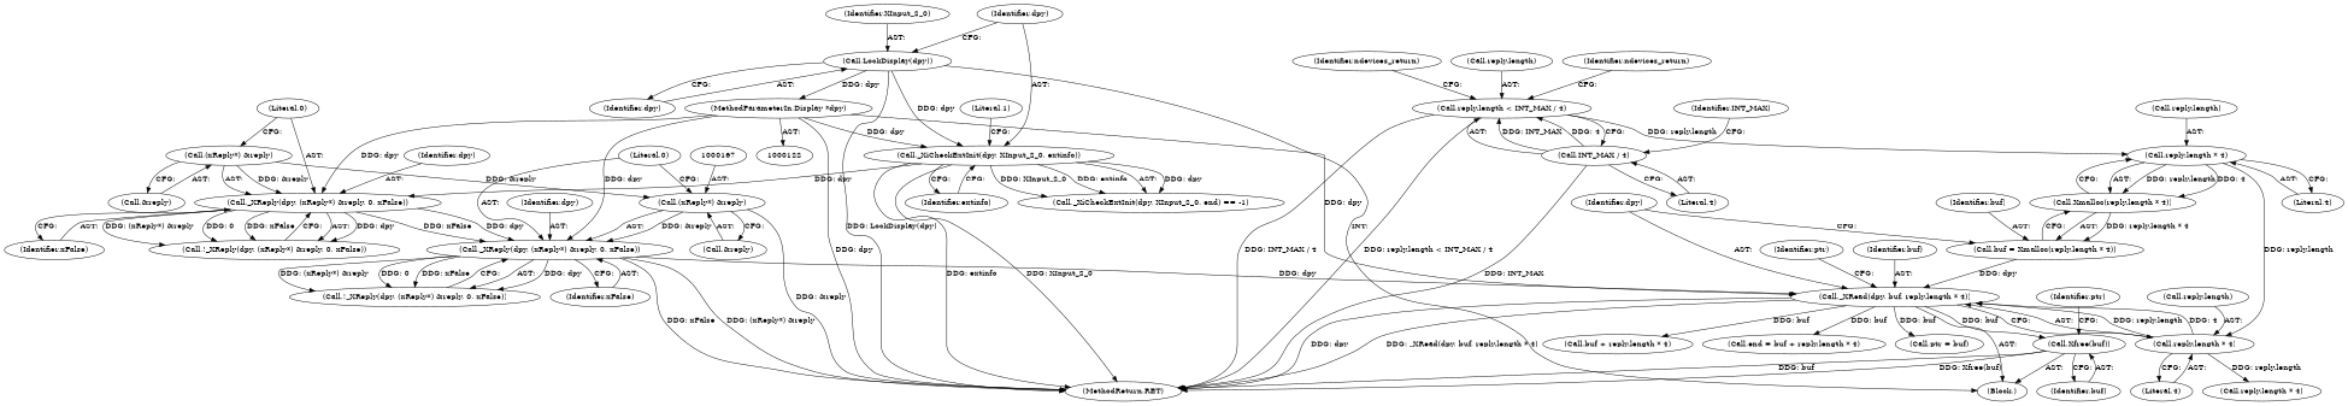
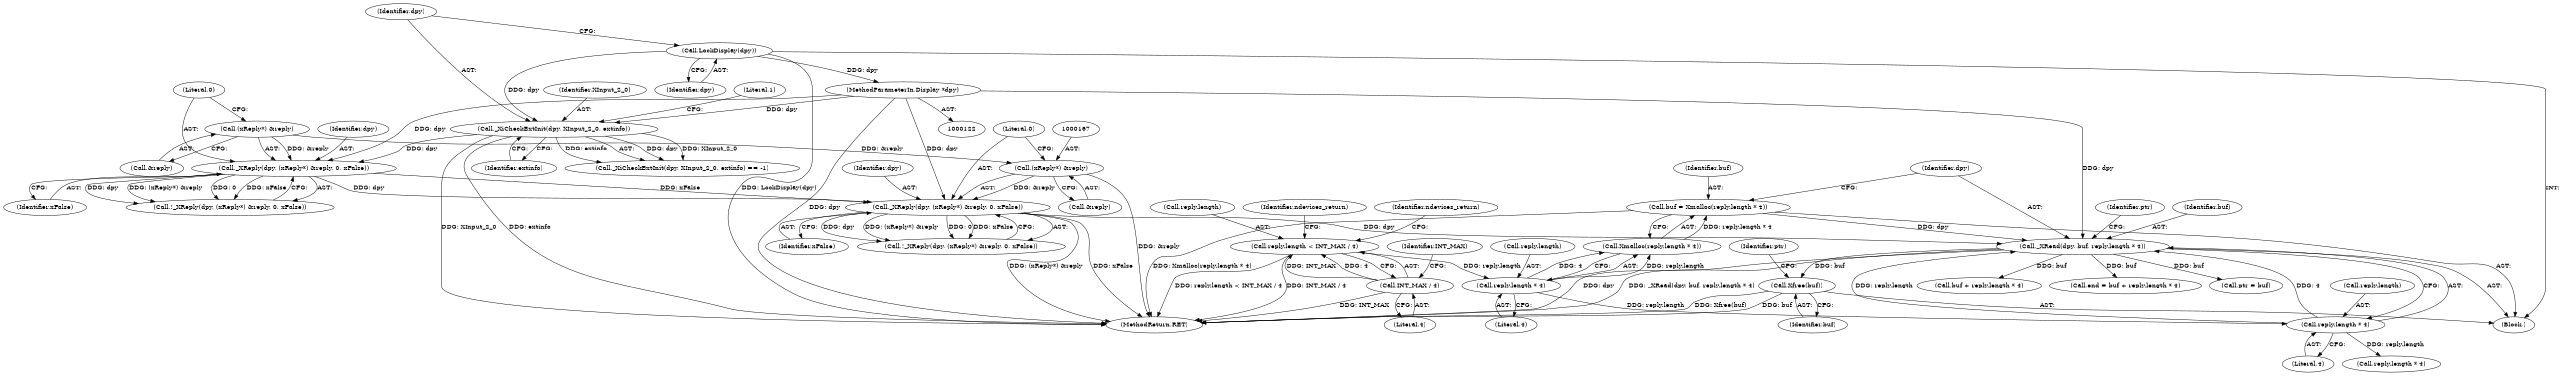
  digraph {
    n1 [label="(Call,Xfree(buf))"]
    n2 [label="(MethodReturn,RET)"]
    n3 [label="(Block,)"]
    n4 [label="(Identifier,buf)"]
    n5 [label="(Call,_XRead(dpy, buf, reply.length * 4))"]
    n6 [label="(Call,reply.length * 4)"]
    n7 [label="(Call,buf + reply.length * 4)"]
    n8 [label="(Call,end = buf + reply.length * 4)"]
    n9 [label="(Call,ptr = buf)"]
    n10 [label="(Literal,4)"]
    n11 [label="(Call,reply.length * 4)"]
    n12 [label="(Call,_XReply(dpy, (xReply*) &reply, 0, xFalse))"]
    n13 [label="(Identifier,xFalse)"]
    n14 [label="(Call,!_XReply(dpy, (xReply*) &reply, 0, xFalse))"]
    n15 [label="(Call,_XReply(dpy, (xReply*) &reply, 0, xFalse))"]
    n16 [label="(Call,!_XReply(dpy, (xReply*) &reply, 0, xFalse))"]
    n17 [label="(Identifier,xFalse)"]
    n18 [label="(Call,_XiCheckExtInit(dpy, XInput_2_0, extinfo))"]
    n19 [label="(Identifier,extinfo)"]
-   n20 [label="(Call,_XiCheckExtInit(dpy, XInput_2_0, end) == -1)"]
+   n20 [label="(Call,_XiCheckExtInit(dpy, XInput_2_0, extinfo) == -1)"]
    n21 [label="(Call,LockDisplay(dpy))"]
    n22 [label="(Identifier,dpy)"]
    n23 [label="(MethodParameterIn,Display *dpy)"]
    n24 [label=1000122]
    n25 [label="(Call,(xReply*) &reply)"]
    n26 [label="(Call,(xReply*) &reply)"]
    n27 [label="(Call,&reply)"]
    n28 [label="(Call,&reply)"]
    n29 [label="(Call,buf = Xmalloc(reply.length * 4))"]
    n30 [label="(Call,Xmalloc(reply.length * 4))"]
    n31 [label="(Call,reply.length * 4)"]
    n32 [label="(Literal,4)"]
    n33 [label="(Call,reply.length < INT_MAX / 4)"]
    n34 [label="(Call,INT_MAX / 4)"]
    n35 [label="(Literal,4)"]
    n36 [label="(Call,reply.length)"]
    n37 [label="(Identifier,XInput_2_0)"]
    n38 [label="(Identifier,dpy)"]
    n39 [label="(Identifier,ndevices_return)"]
    n40 [label="(Identifier,ndevices_return)"]
    n41 [label="(Identifier,ptr)"]
    n42 [label="(Literal,0)"]
    n43 [label="(Literal,1)"]
    n44 [label="(Identifier,ptr)"]
    n45 [label="(Identifier,buf)"]
    n46 [label="(Literal,0)"]
    n47 [label="(Identifier,dpy)"]
    n48 [label="(Call,reply.length)"]
    n49 [label="(Identifier,dpy)"]
    n50 [label="(Call,reply.length)"]
    n51 [label="(Identifier,INT_MAX)"]
    n52 [label="(Identifier,buf)"]
    n53 [label="(Identifier,dpy)"]
    1000167
    n1 -> n2 [label="DDG: buf"]
    n1 -> n2 [label="DDG: Xfree(buf)"]
    n1 -> n3 [label="AST: "]
    n1 -> n4 [label="CFG: "]
    n4 -> n1 [label="AST: "]
    n5 -> n1 [label="DDG: buf"]
    n5 -> n2 [label="DDG: dpy"]
    n5 -> n2 [label="DDG: _XRead(dpy, buf, reply.length * 4)"]
    n5 -> n3 [label="AST: "]
    n5 -> n6 [label="CFG: "]
    n5 -> n7 [label="DDG: buf"]
    n5 -> n8 [label="DDG: buf"]
    n5 -> n9 [label="DDG: buf"]
    n6 -> n5 [label="AST: "]
    n6 -> n5 [label="DDG: reply.length"]
    n6 -> n5 [label="DDG: 4"]
    n6 -> n10 [label="CFG: "]
    n6 -> n11 [label="DDG: reply.length"]
    n10 -> n6 [label="AST: "]
    n12 -> n2 [label="DDG: (xReply*) &reply"]
    n12 -> n2 [label="DDG: xFalse"]
    n12 -> n5 [label="DDG: dpy"]
    n12 -> n13 [label="CFG: "]
    n12 -> n14 [label="AST: "]
    n12 -> n14 [label="DDG: dpy"]
    n12 -> n14 [label="DDG: (xReply*) &reply"]
    n12 -> n14 [label="DDG: 0"]
    n12 -> n14 [label="DDG: xFalse"]
    n13 -> n12 [label="AST: "]
    n14 -> n12 [label="CFG: "]
    n15 -> n12 [label="DDG: dpy"]
    n15 -> n12 [label="DDG: xFalse"]
    n15 -> n16 [label="AST: "]
    n15 -> n16 [label="DDG: dpy"]
    n15 -> n16 [label="DDG: (xReply*) &reply"]
    n15 -> n16 [label="DDG: 0"]
    n15 -> n16 [label="DDG: xFalse"]
    n15 -> n17 [label="CFG: "]
    n16 -> n15 [label="CFG: "]
    n17 -> n15 [label="AST: "]
    n18 -> n2 [label="DDG: extinfo"]
    n18 -> n2 [label="DDG: XInput_2_0"]
    n18 -> n15 [label="DDG: dpy"]
    n18 -> n19 [label="CFG: "]
    n18 -> n20 [label="AST: "]
    n18 -> n20 [label="DDG: dpy"]
    n18 -> n20 [label="DDG: XInput_2_0"]
    n18 -> n20 [label="DDG: extinfo"]
    n19 -> n18 [label="CFG: "]
    n21 -> n2 [label="DDG: LockDisplay(dpy)"]
    n21 -> n3 [label="INT: "]
    n21 -> n18 [label="DDG: dpy"]
    n21 -> n22 [label="CFG: "]
    n21 -> n23 [label="DDG: dpy"]
    n22 -> n21 [label="AST: "]
    n23 -> n2 [label="DDG: dpy"]
    n23 -> n5 [label="DDG: dpy"]
    n23 -> n12 [label="DDG: dpy"]
    n23 -> n15 [label="DDG: dpy"]
    n23 -> n18 [label="DDG: dpy"]
    n23 -> n24 [label="AST: "]
    n25 -> n15 [label="AST: "]
    n25 -> n15 [label="DDG: &reply"]
    n25 -> n26 [label="DDG: &reply"]
    n25 -> n27 [label="CFG: "]
    n26 -> n2 [label="DDG: &reply"]
    n26 -> n12 [label="AST: "]
    n26 -> n12 [label="DDG: &reply"]
    n26 -> n28 [label="CFG: "]
    n27 -> n25 [label="AST: "]
    n28 -> n26 [label="AST: "]
+   n29 -> n2 [label="DDG: Xmalloc(reply.length * 4)"]
+   n29 -> n3 [label="AST: "]
    n29 -> n5 [label="DDG: dpy"]
    n29 -> n30 [label="CFG: "]
    n30 -> n29 [label="AST: "]
    n30 -> n29 [label="DDG: reply.length * 4"]
    n30 -> n31 [label="CFG: "]
    n31 -> n6 [label="DDG: reply.length"]
    n31 -> n30 [label="AST: "]
    n31 -> n30 [label="DDG: reply.length"]
    n31 -> n30 [label="DDG: 4"]
    n31 -> n32 [label="CFG: "]
    n32 -> n31 [label="AST: "]
    n33 -> n2 [label="DDG: INT_MAX / 4"]
    n33 -> n2 [label="DDG: reply.length < INT_MAX / 4"]
    n33 -> n31 [label="DDG: reply.length"]
    n33 -> n34 [label="CFG: "]
    n34 -> n2 [label="DDG: INT_MAX"]
    n34 -> n33 [label="AST: "]
    n34 -> n33 [label="DDG: INT_MAX"]
    n34 -> n33 [label="DDG: 4"]
    n34 -> n35 [label="CFG: "]
    n35 -> n34 [label="AST: "]
    n36 -> n6 [label="AST: "]
-   n37 -> n21 [label="AST: "]
+   n37 -> n18 [label="AST: "]
    n38 -> n18 [label="AST: "]
    n38 -> n21 [label="CFG: "]
    n39 -> n33 [label="CFG: "]
    n40 -> n33 [label="CFG: "]
    n41 -> n1 [label="CFG: "]
    n42 -> n15 [label="AST: "]
    n42 -> n25 [label="CFG: "]
    n43 -> n18 [label="CFG: "]
    n44 -> n5 [label="CFG: "]
    n45 -> n29 [label="AST: "]
    n46 -> n12 [label="AST: "]
    n46 -> n26 [label="CFG: "]
    n47 -> n5 [label="AST: "]
    n47 -> n29 [label="CFG: "]
    n48 -> n33 [label="AST: "]
    n49 -> n15 [label="AST: "]
    n50 -> n31 [label="AST: "]
    n51 -> n34 [label="CFG: "]
    n52 -> n5 [label="AST: "]
    n53 -> n12 [label="AST: "]
    1000167 -> n26 [label="AST: "]
  }
